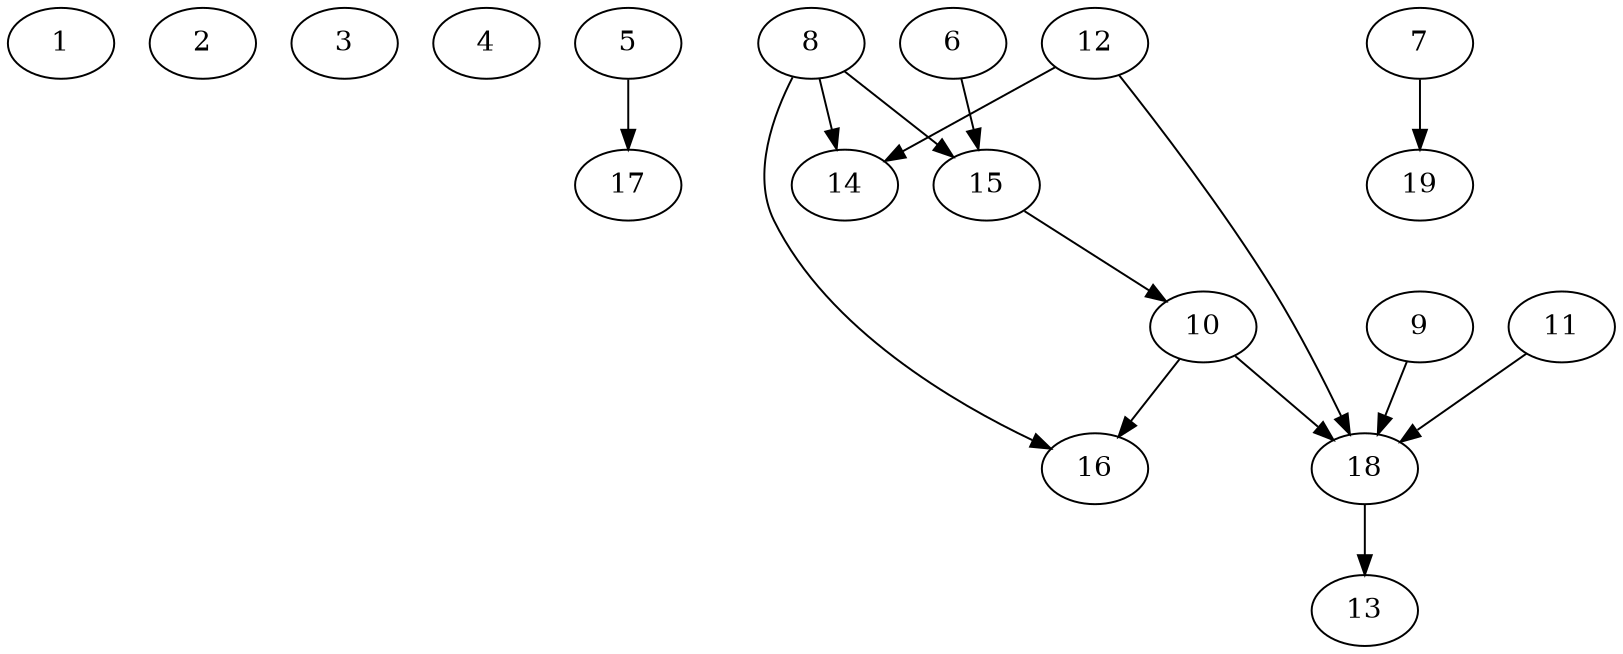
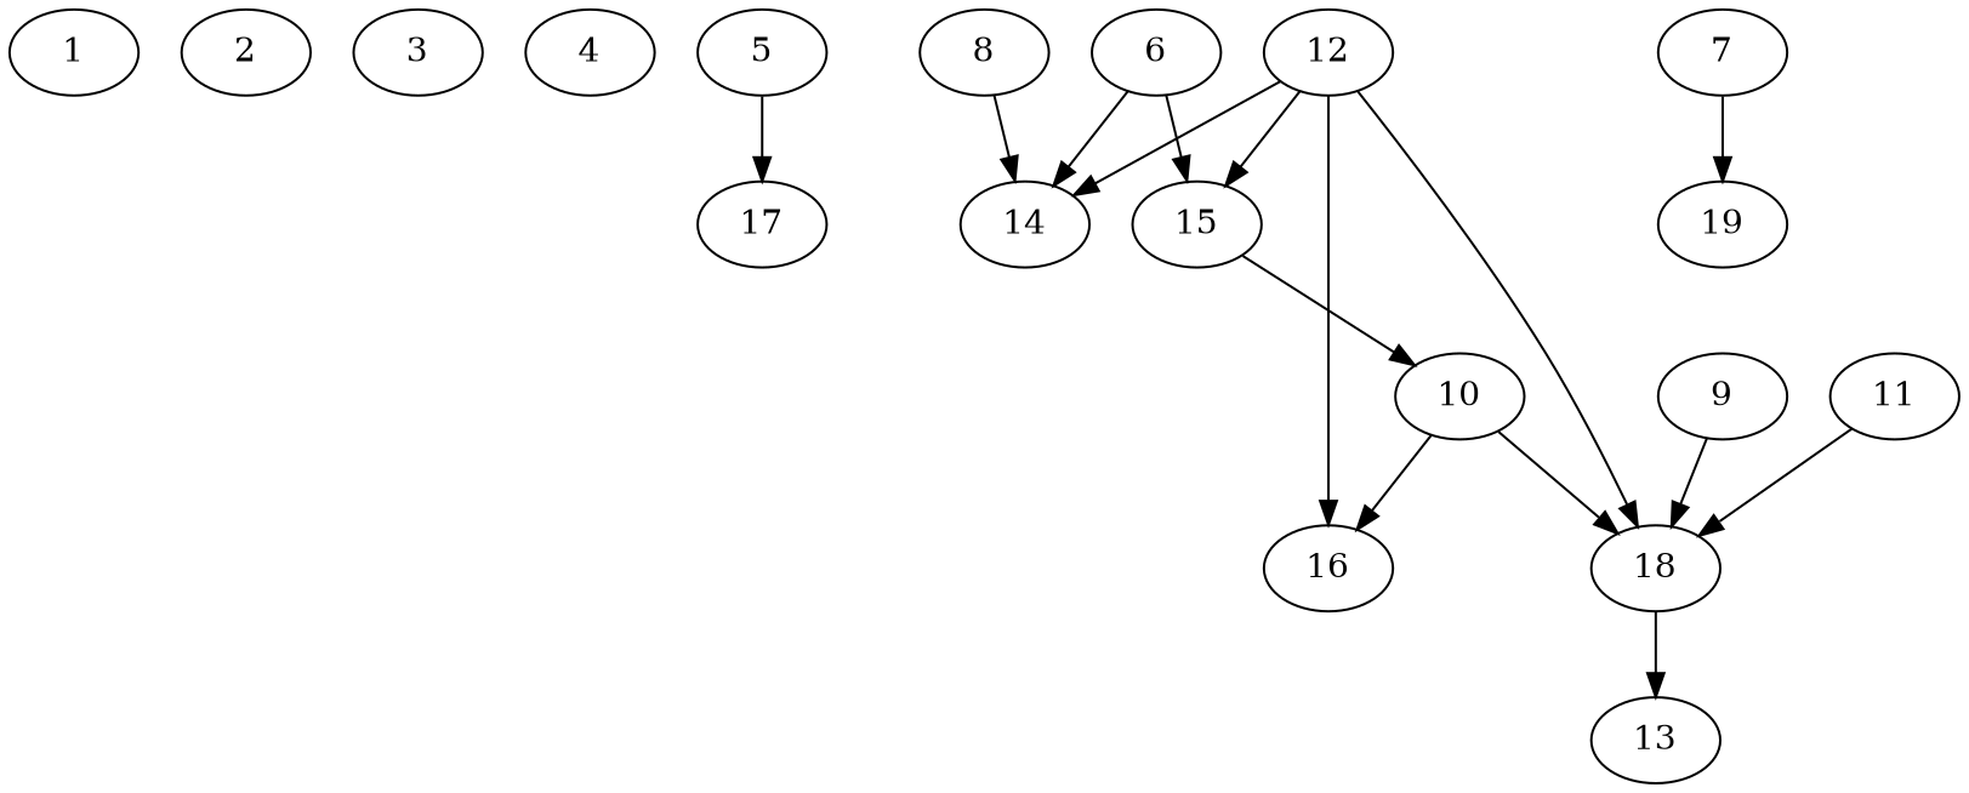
  digraph {
    node [alpha=0.08]
    1 [alpha=0.16 expect_size=40536064]
    2 [expect_size=35962880]
    3 [alpha=0.03 expect_size=15893504]
    4 [alpha=0.01 expect_size=26734592]
    5 [alpha=0.10 expect_size=37308416]
    17 [alpha=0.12 expect_size=27450368]
    6 [alpha=0.20 expect_size=15537152]
    14 [alpha=0.17 expect_size=50135040]
    15 [alpha=0.09 expect_size=51432448]
    10 [expect_size=46787584]
    7 [alpha=0.03 expect_size=50207744]
    19 [alpha=0.07 expect_size=47955968]
    16 [expect_size=28219392]
    8 [alpha=0.06 expect_size=20589568]
    9 [alpha=0.04 expect_size=6984704]
    18 [alpha=0.06 expect_size=34839552]
    13 [alpha=0.02 expect_size=42440704]
    11 [expect_size=33608704]
    12 [expect_size=24599552]
    5 -> 17
+   6 -> 14
    6 -> 15
    15 -> 10
    10 -> 16
    10 -> 18
    7 -> 19
    8 -> 14
-   8 -> 15
+   12 -> 15
    9 -> 18
    18 -> 13
    11 -> 18
    12 -> 14
-   8 -> 16
+   12 -> 16
    12 -> 18
  }
